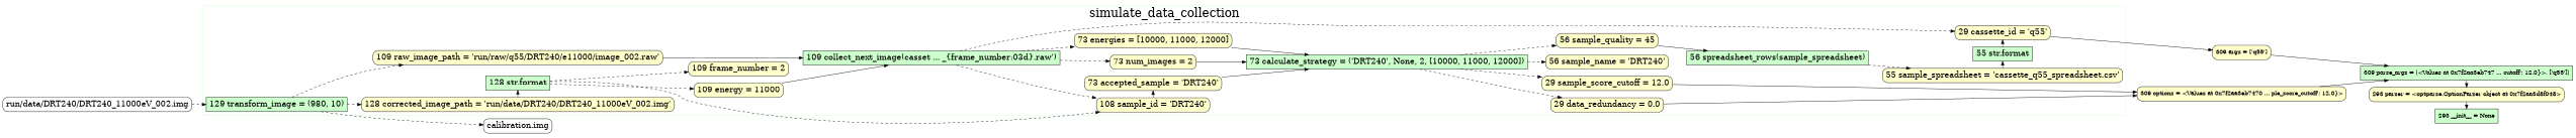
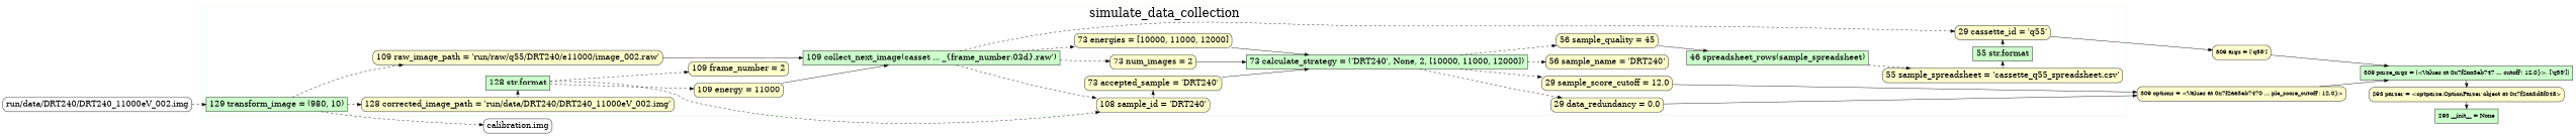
  digraph {
    rankdir=LR
    node [fillcolor="#FFFFCC" fontcolor=black shape=box style="rounded,filled" fontsize=20]
    edge [style=dashed]
    n1 [label="309 options = <Values at 0x7f2aa3eb7470 ... ple_score_cutoff': 12.0}>" fontsize=""]
    n2 [label="309 args = ['q55']" fontsize=""]
    n3 [fillcolor="#CCFFCC" label="293 __init__ = None" style=filled fontsize=""]
    n4 [label="293 parser = <optparse.OptionParser object at 0x7f2aa3d8f048>" fontsize=""]
    n5 [fillcolor="#CCFFCC" label="309 parse_args = (<Values at 0x7f2aa3eb747 ... cutoff': 12.0}>, ['q55'])" style=filled fontsize=""]
    n6 [label="73 energies = [10000, 11000, 12000]"]
    n7 [label="73 num_images = 2"]
    n8 [label="108 sample_id = 'DRT240'"]
    n9 [label="73 accepted_sample = 'DRT240'"]
    n10 [label="29 cassette_id = 'q55'"]
    n11 [fillcolor="#CCFFCC" label="55 str.format" style=filled]
    n12 [label="55 sample_spreadsheet = 'cassette_q55_spreadsheet.csv'"]
    n13 [fillcolor="#CCFFCC" label="128 str.format" style=filled]
    n14 [label="128 corrected_image_path = 'run/data/DRT240/DRT240_11000eV_002.img'"]
    n15 [label="109 raw_image_path = 'run/raw/q55/DRT240/e11000/image_002.raw'"]
    n16 [label="109 energy = 11000"]
    n17 [label="109 frame_number = 2"]
    n18 [label="29 sample_score_cutoff = 12.0"]
    n19 [label="29 data_redundancy = 0.0"]
-   n20 [fillcolor="#CCFFCC" label="56 spreadsheet_rows(sample_spreadsheet)" style=filled]
+   n20 [fillcolor="#CCFFCC" label="46 spreadsheet_rows(sample_spreadsheet)" style=filled]
    n21 [label="56 sample_name = 'DRT240'"]
    n22 [label="56 sample_quality = 45"]
    n23 [fillcolor="#CCFFCC" label="73 calculate_strategy = ('DRT240', None, 2, [10000, 11000, 12000])" style=filled]
    n24 [fillcolor="#CCFFCC" label="109 collect_next_image(casset ... _{frame_number:03d}.raw')" style=filled]
    n25 [fillcolor="#CCFFCC" label="129 transform_image = (980, 10)" style=filled]
    n26 [fillcolor=white label="calibration.img"]
    n27 [fillcolor=white label="run/data/DRT240/DRT240_11000eV_002.img"]
    subgraph sub_1 {
      rank=same
      n1
      n2
    }
    subgraph sub_2 {
      rank=same
      n3
      n4
      n5
    }
    subgraph cluster_3 {
      color="#CCFFCC"
      fontsize=30
      label="module.__build_class__"
    }
    subgraph cluster_4 {
      color="#CCFFCC"
      fontsize=30
      label="module.__build_class__"
    }
    subgraph cluster_5 {
      color="#CCFFCC"
      fontsize=30
      label=simulate_data_collection
      n18
      n19
      n20
      n21
      n22
      n23
      n24
      n25
      subgraph sub_6 {
        color="#CCFFCC"
        fontsize=30
        label=simulate_data_collection
        rank=same
        n6
        n7
        n8
        n9
      }
      subgraph sub_7 {
        color="#CCFFCC"
        fontsize=30
        label=simulate_data_collection
        rank=same
        n10
        n11
        n12
      }
      subgraph sub_8 {
        color="#CCFFCC"
        fontsize=30
        label=simulate_data_collection
        rank=same
        n13
        n14
        n15
      }
      subgraph sub_9 {
        color="#CCFFCC"
        fontsize=30
        label=simulate_data_collection
        rank=same
        n16
        n17
      }
    }
    n1 -> n5 [style=""]
    n2 -> n5 [style=""]
    n4 -> n3 [style=""]
    n5 -> n4
    n6 -> n23 [style=""]
    n7 -> n23 [style=""]
    n8 -> n9 [style=""]
    n9 -> n23 [style=""]
    n10 -> n2 [style=""]
    n11 -> n10
    n12 -> n11 [style=""]
    n13 -> n8
    n13 -> n16
    n13 -> n17
    n14 -> n13 [style=""]
    n15 -> n24 [style=""]
    n16 -> n24 [style=""]
    n18 -> n1 [style=""]
    n19 -> n1 [style=""]
    n20 -> n12
    n22 -> n20 [style=""]
    n23 -> n18
    n23 -> n19
    n23 -> n21
    n23 -> n22
    n24 -> n6
    n24 -> n7
    n24 -> n8
    n24 -> n10
    n25 -> n14
    n25 -> n15
    n25 -> n26
    n27 -> n25
  }
